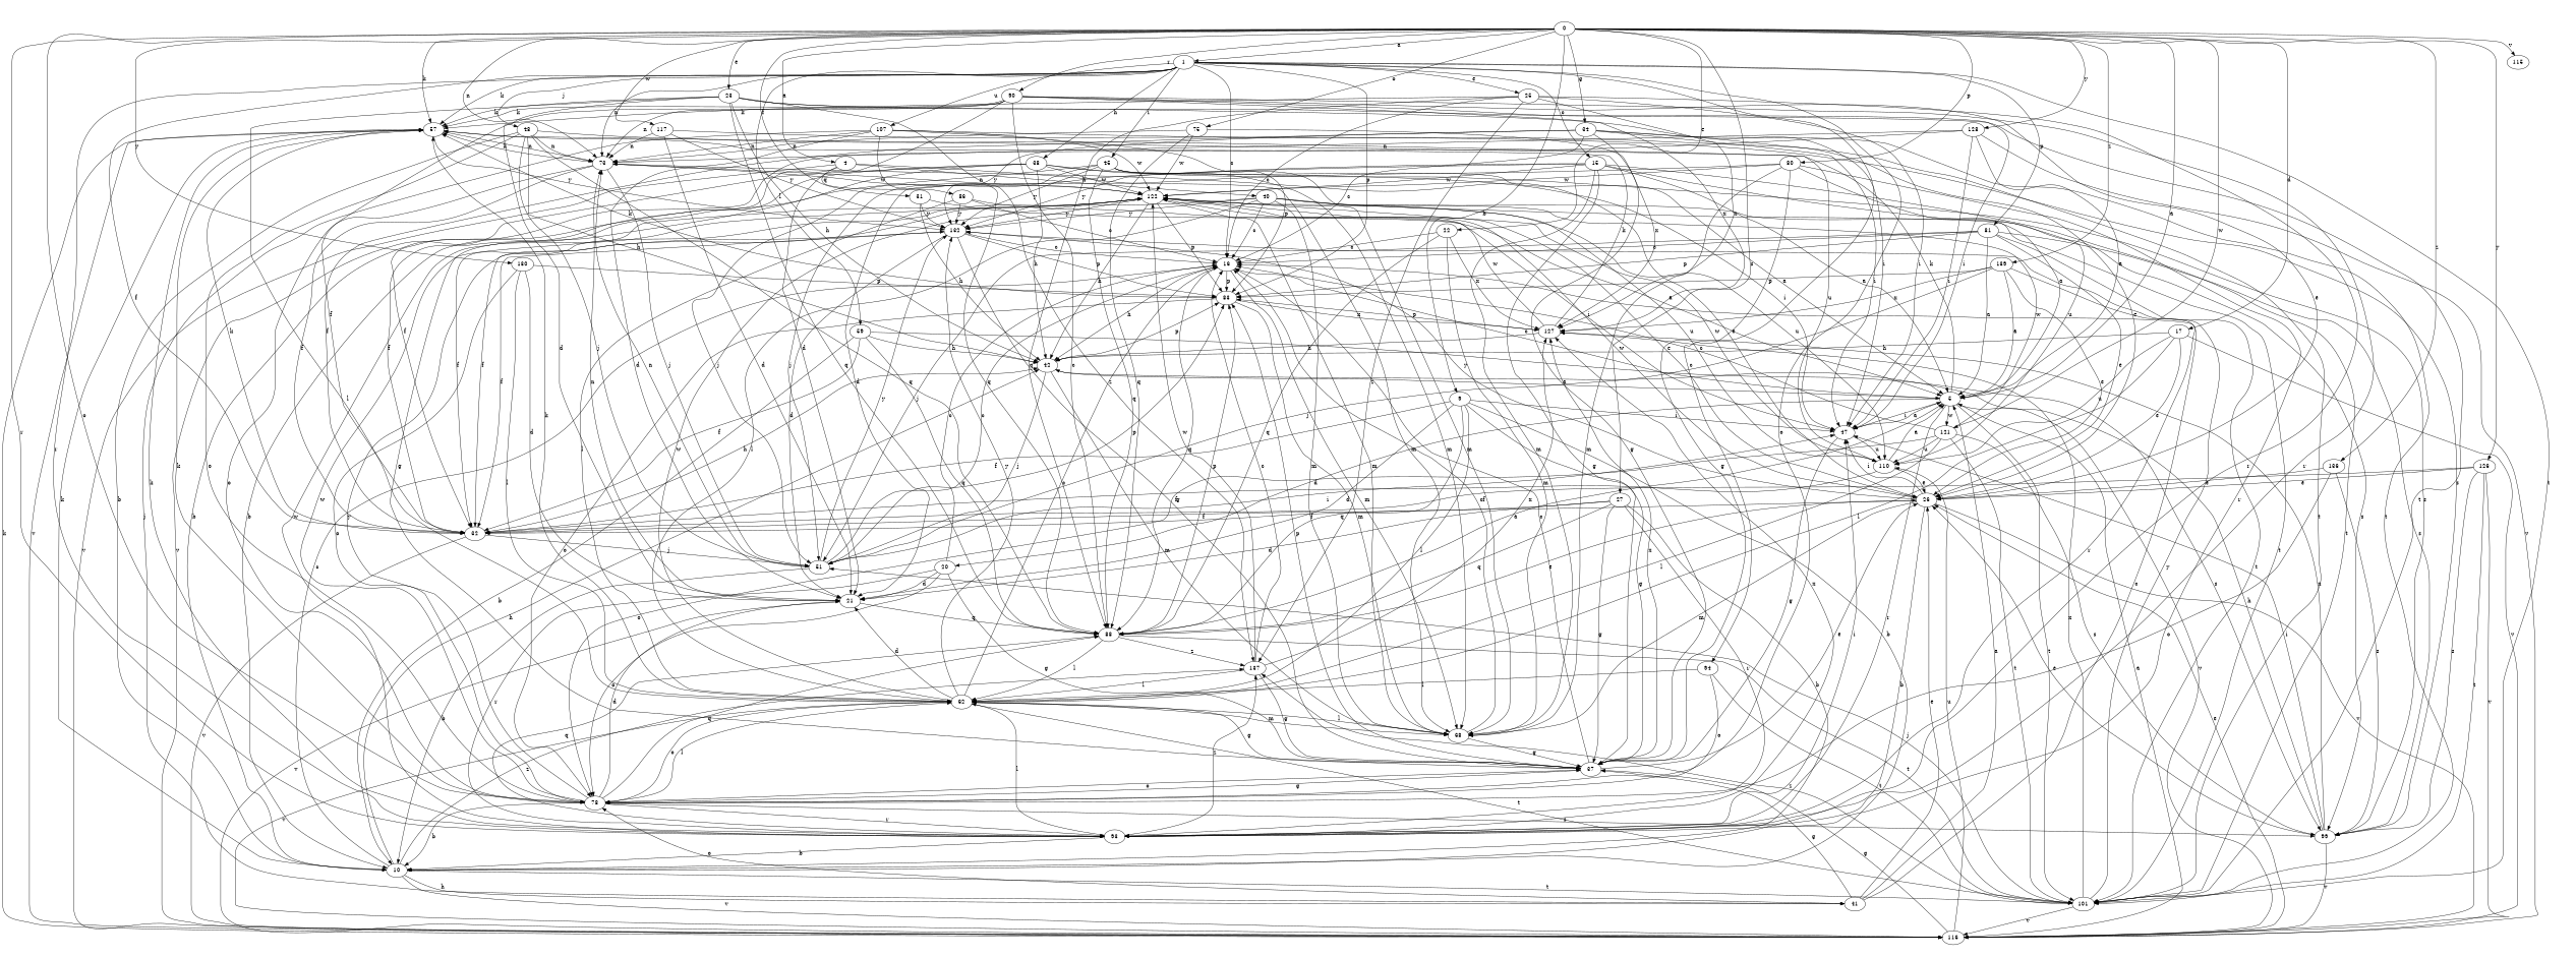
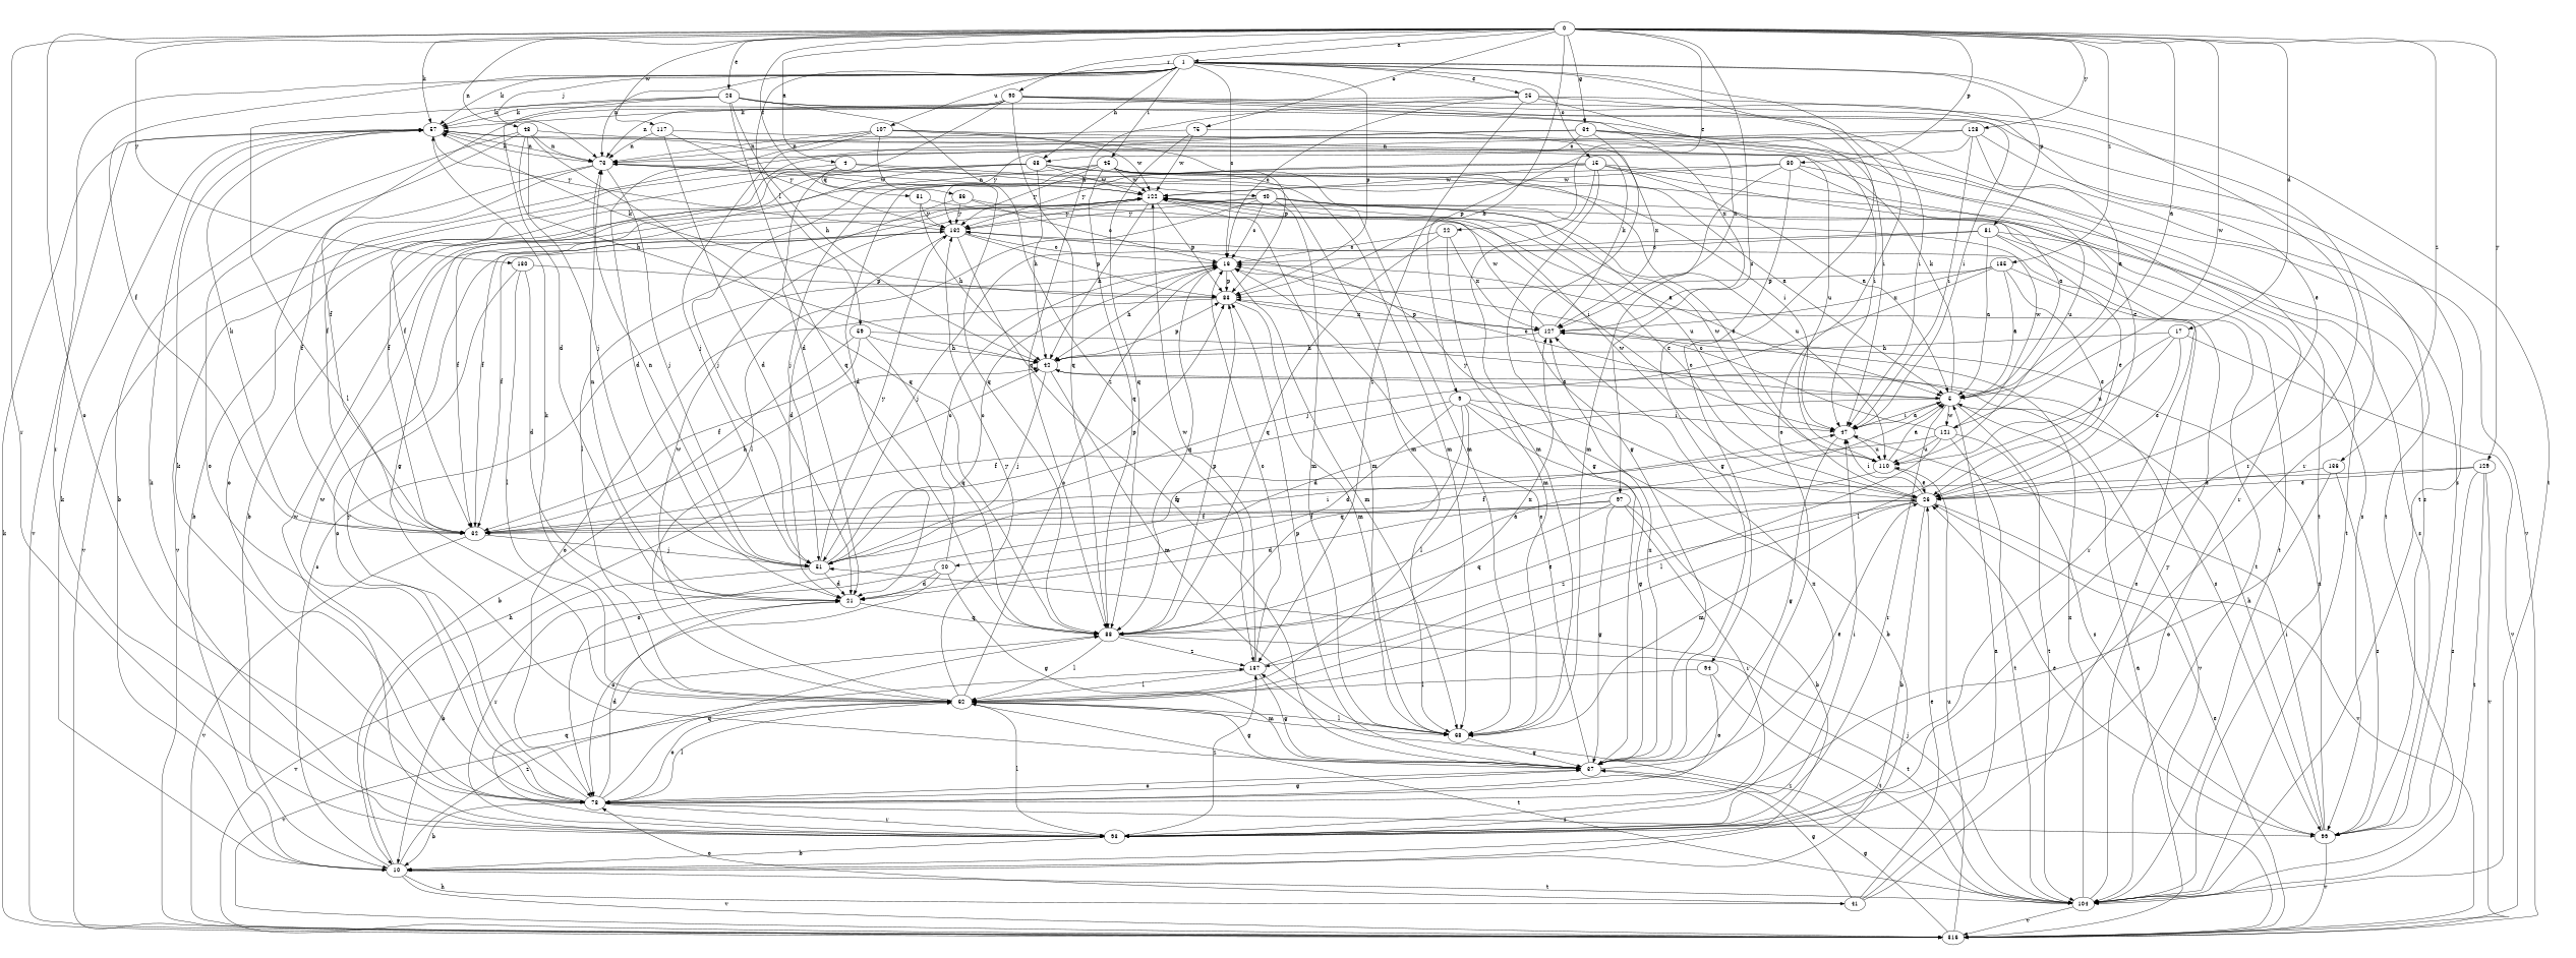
  strict digraph {
    0
    1
    4
    5
    9
    17
    22
    23
    31
    34
    57
    73
    75
    78
    80
    90
    93
-   97 [label=27]
-   115
+   97
    117
    121
    128
-   129 [label=126]
+   129
    130
-   135 [label=139]
+   135
    136
    n27 [label=94]
    15
    16
    25
    32
    38
    45
    48
    59
    81
    83
-   104 [label=101]
+   104
    107
    40
    68
    86
-   116
+   116 [label=316]
    20
    47
    10
    21
    37
    62
    88
    42
    110
    26
    127
    137
    132
    51
    122
    99
    41
    0 -> 1 [label=a]
    0 -> 4 [label=a]
    0 -> 5 [label=a]
    0 -> 9 [label=b]
    0 -> 17 [label=d]
    0 -> 22 [label=e]
    0 -> 23 [label=e]
    0 -> 31 [label=f]
    0 -> 34 [label=g]
    0 -> 57 [label=k]
    0 -> 73 [label=n]
    0 -> 75 [label=o]
    0 -> 78 [label=o]
    0 -> 80 [label=p]
    0 -> 90 [label=r]
    0 -> 93 [label=r]
    0 -> 97 [label=s]
-   0 -> 115 [label=v]
    0 -> 117 [label=w]
    0 -> 121 [label=w]
    0 -> 128 [label=y]
    0 -> 129 [label=y]
    0 -> 130 [label=y]
    0 -> 135 [label=z]
    0 -> 136 [label=z]
    1 -> 57 [label=k]
    1 -> 73 [label=n]
    1 -> 78 [label=o]
    1 -> 93 [label=r]
    1 -> n27 [label=c]
    1 -> 15 [label=c]
    1 -> 16 [label=c]
    1 -> 25 [label=e]
    1 -> 32 [label=f]
    1 -> 38 [label=h]
    1 -> 45 [label=i]
    1 -> 48 [label=j]
    1 -> 59 [label=l]
    1 -> 81 [label=p]
    1 -> 83 [label=p]
    1 -> 104 [label=t]
    1 -> 107 [label=u]
    4 -> 32 [label=f]
    4 -> 40 [label=h]
    4 -> 68 [label=m]
    4 -> 86 [label=q]
    4 -> 116 [label=v]
    5 -> 57 [label=k]
    5 -> 93 [label=r]
    5 -> 121 [label=w]
    5 -> 16 [label=c]
    5 -> 104 [label=t]
    5 -> 116 [label=v]
    5 -> 20 [label=d]
    5 -> 47 [label=i]
    9 -> 32 [label=f]
    9 -> 47 [label=i]
    9 -> 10 [label=b]
    9 -> 21 [label=d]
    9 -> 37 [label=g]
    9 -> 62 [label=l]
    9 -> 88 [label=q]
    17 -> 116 [label=v]
    17 -> 62 [label=l]
    17 -> 42 [label=h]
    17 -> 110 [label=u]
    17 -> 26 [label=e]
    22 -> 16 [label=c]
    22 -> 68 [label=m]
    22 -> 88 [label=q]
    22 -> 127 [label=x]
    23 -> 57 [label=k]
    23 -> 104 [label=t]
    23 -> 47 [label=i]
    23 -> 21 [label=d]
    23 -> 62 [label=l]
    23 -> 88 [label=q]
    23 -> 42 [label=h]
    23 -> 137 [label=z]
    31 -> 5 [label=a]
    31 -> 42 [label=h]
    31 -> 132 [label=y]
-   34 -> 16 [label=c]
+   34 -> 38 [label=c]
    34 -> 32 [label=f]
    34 -> 104 [label=t]
    34 -> 47 [label=i]
    34 -> 37 [label=g]
    34 -> 26 [label=e]
    34 -> 132 [label=y]
    57 -> 73 [label=n]
    57 -> 116 [label=v]
    57 -> 132 [label=y]
    73 -> 57 [label=k]
    73 -> 78 [label=o]
    73 -> 32 [label=f]
    73 -> 26 [label=e]
    73 -> 51 [label=j]
    73 -> 122 [label=w]
    75 -> 73 [label=n]
    75 -> 88 [label=q]
    75 -> 127 [label=x]
    75 -> 122 [label=w]
    78 -> 57 [label=k]
    78 -> 93 [label=r]
    78 -> 10 [label=b]
    78 -> 21 [label=d]
    78 -> 37 [label=g]
    78 -> 62 [label=l]
    78 -> 88 [label=q]
    78 -> 132 [label=y]
    78 -> 122 [label=w]
    78 -> 99 [label=s]
    80 -> 5 [label=a]
    80 -> 93 [label=r]
    80 -> 68 [label=m]
    80 -> 21 [label=d]
    80 -> 37 [label=g]
    80 -> 122 [label=w]
    90 -> 57 [label=k]
    90 -> 73 [label=n]
    90 -> 93 [label=r]
    90 -> 32 [label=f]
    90 -> 47 [label=i]
    90 -> 21 [label=d]
-   90 -> 88 [label=c]
+   90 -> 88 [label=q]
    90 -> 26 [label=e]
    90 -> 127 [label=x]
    93 -> 57 [label=k]
    93 -> 47 [label=i]
    93 -> 10 [label=b]
    93 -> 62 [label=l]
    93 -> 88 [label=q]
    93 -> 127 [label=x]
    93 -> 137 [label=z]
    93 -> 122 [label=w]
    97 -> 93 [label=r]
    97 -> 32 [label=f]
    97 -> 10 [label=b]
    97 -> 21 [label=d]
    97 -> 37 [label=g]
    97 -> 88 [label=q]
    117 -> 73 [label=n]
    117 -> 21 [label=d]
    117 -> 132 [label=y]
    117 -> 99 [label=s]
    121 -> 78 [label=o]
    121 -> 16 [label=c]
    121 -> 104 [label=t]
    121 -> 62 [label=l]
    121 -> 110 [label=u]
    121 -> 122 [label=w]
    121 -> 99 [label=s]
    128 -> 5 [label=a]
    128 -> 73 [label=n]
    128 -> 32 [label=f]
-   81 -> 83 [label=p]
+   128 -> 83 [label=p]
    128 -> 116 [label=v]
    128 -> 47 [label=i]
    129 -> 32 [label=f]
    129 -> 104 [label=t]
    129 -> 116 [label=v]
    129 -> 26 [label=e]
    129 -> 99 [label=s]
    130 -> 78 [label=o]
    130 -> 83 [label=p]
    130 -> 21 [label=d]
    130 -> 62 [label=l]
    135 -> 5 [label=a]
    135 -> 93 [label=r]
    135 -> 83 [label=p]
    135 -> 26 [label=e]
    135 -> 127 [label=x]
    135 -> 51 [label=j]
    136 -> 78 [label=o]
    136 -> 26 [label=e]
    136 -> 99 [label=s]
    n27 -> 78 [label=o]
    n27 -> 104 [label=t]
    n27 -> 62 [label=l]
    15 -> 5 [label=a]
    15 -> 104 [label=t]
    15 -> 68 [label=m]
    15 -> 37 [label=g]
    15 -> 110 [label=u]
    15 -> 132 [label=y]
    15 -> 51 [label=j]
    15 -> 122 [label=w]
    16 -> 83 [label=p]
    16 -> 68 [label=m]
    16 -> 88 [label=q]
    16 -> 42 [label=h]
    25 -> 57 [label=k]
    25 -> 93 [label=r]
    25 -> 16 [label=c]
    25 -> 47 [label=i]
    25 -> 88 [label=q]
    25 -> 127 [label=x]
    25 -> 137 [label=z]
    32 -> 57 [label=k]
    32 -> 116 [label=v]
    32 -> 42 [label=h]
    32 -> 51 [label=j]
    38 -> 68 [label=m]
    38 -> 116 [label=v]
    38 -> 47 [label=i]
    38 -> 10 [label=b]
    38 -> 37 [label=g]
    38 -> 42 [label=h]
    38 -> 122 [label=w]
    45 -> 5 [label=a]
    45 -> 68 [label=m]
    45 -> 10 [label=b]
    45 -> 88 [label=q]
    45 -> 132 [label=y]
    45 -> 51 [label=j]
+   45 -> 122 [label=w]
    45 -> 99 [label=s]
    48 -> 73 [label=n]
    48 -> 78 [label=o]
    48 -> 10 [label=b]
    48 -> 88 [label=q]
    48 -> 42 [label=h]
    48 -> 110 [label=u]
    48 -> 51 [label=j]
    59 -> 32 [label=f]
    59 -> 10 [label=b]
    59 -> 88 [label=q]
    59 -> 42 [label=h]
    59 -> 99 [label=s]
    81 -> 5 [label=a]
    81 -> 16 [label=c]
    81 -> 104 [label=t]
    81 -> 26 [label=e]
    81 -> 51 [label=j]
    81 -> 99 [label=s]
    83 -> 57 [label=k]
    83 -> 78 [label=o]
    83 -> 68 [label=m]
    83 -> 127 [label=x]
    104 -> 116 [label=v]
    104 -> 127 [label=x]
    104 -> 137 [label=z]
    104 -> 132 [label=y]
    104 -> 51 [label=j]
    107 -> 73 [label=n]
    107 -> 83 [label=p]
    107 -> 104 [label=t]
    107 -> 21 [label=d]
    107 -> 88 [label=q]
-   107 -> 41 [label=j]
+   107 -> 51 [label=j]
    107 -> 122 [label=w]
    40 -> 16 [label=c]
    40 -> 32 [label=f]
    40 -> 104 [label=t]
    40 -> 68 [label=m]
    40 -> 62 [label=l]
    40 -> 110 [label=u]
    40 -> 132 [label=y]
    40 -> 99 [label=s]
-   68 -> 16 [label=c]
    68 -> 37 [label=g]
    68 -> 62 [label=l]
    86 -> 16 [label=c]
    86 -> 47 [label=i]
    86 -> 62 [label=l]
    86 -> 132 [label=y]
    116 -> 5 [label=a]
    116 -> 57 [label=k]
    116 -> 37 [label=g]
    116 -> 110 [label=u]
    116 -> 26 [label=e]
    20 -> 78 [label=o]
    20 -> 93 [label=r]
    20 -> 16 [label=c]
    20 -> 21 [label=d]
    20 -> 37 [label=g]
    47 -> 5 [label=a]
    47 -> 37 [label=g]
    47 -> 110 [label=u]
    10 -> 57 [label=k]
    10 -> 16 [label=c]
    10 -> 104 [label=t]
    10 -> 116 [label=v]
    10 -> 42 [label=h]
    10 -> 137 [label=z]
    10 -> 41 [label=h]
    21 -> 73 [label=n]
    21 -> 116 [label=v]
    21 -> 88 [label=q]
    37 -> 78 [label=o]
    37 -> 16 [label=c]
    37 -> 83 [label=p]
    37 -> 26 [label=e]
    37 -> 127 [label=x]
    62 -> 57 [label=k]
    62 -> 78 [label=o]
    62 -> 16 [label=c]
    62 -> 104 [label=t]
    62 -> 68 [label=m]
    62 -> 116 [label=v]
-   62 -> 21 [label=d]
+   51 -> 21 [label=d]
    62 -> 37 [label=g]
    62 -> 132 [label=y]
    62 -> 122 [label=w]
    88 -> 5 [label=a]
    88 -> 83 [label=p]
    88 -> 104 [label=t]
    88 -> 62 [label=l]
    88 -> 26 [label=e]
    88 -> 137 [label=z]
    42 -> 5 [label=a]
    42 -> 83 [label=p]
    42 -> 68 [label=m]
    42 -> 51 [label=j]
    110 -> 5 [label=a]
    110 -> 32 [label=f]
    110 -> 26 [label=e]
    110 -> 122 [label=w]
    26 -> 32 [label=f]
    26 -> 68 [label=m]
    26 -> 116 [label=v]
    26 -> 47 [label=i]
    26 -> 10 [label=b]
+   26 -> 137 [label=z]
    26 -> 132 [label=y]
    26 -> 122 [label=w]
    127 -> 57 [label=k]
    127 -> 83 [label=p]
    127 -> 42 [label=h]
    127 -> 122 [label=w]
    137 -> 16 [label=c]
    137 -> 37 [label=g]
    137 -> 62 [label=l]
    137 -> 127 [label=x]
    137 -> 122 [label=w]
    132 -> 16 [label=c]
    132 -> 32 [label=f]
    132 -> 83 [label=p]
    132 -> 21 [label=d]
    132 -> 37 [label=g]
    51 -> 73 [label=n]
    51 -> 16 [label=c]
    51 -> 83 [label=p]
    51 -> 47 [label=i]
    51 -> 10 [label=b]
    51 -> 132 [label=y]
    122 -> 73 [label=n]
    122 -> 32 [label=f]
    122 -> 83 [label=p]
    122 -> 68 [label=m]
    122 -> 42 [label=h]
    122 -> 110 [label=u]
    122 -> 26 [label=e]
    122 -> 132 [label=y]
    99 -> 116 [label=v]
    99 -> 47 [label=i]
    99 -> 42 [label=h]
    99 -> 26 [label=e]
    99 -> 127 [label=x]
    41 -> 5 [label=a]
    41 -> 78 [label=o]
    41 -> 16 [label=c]
    41 -> 37 [label=g]
    41 -> 26 [label=e]
  }
